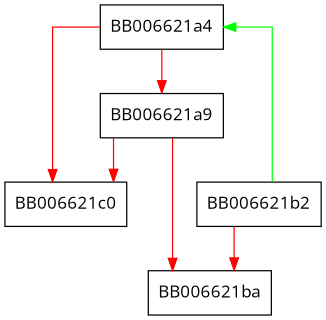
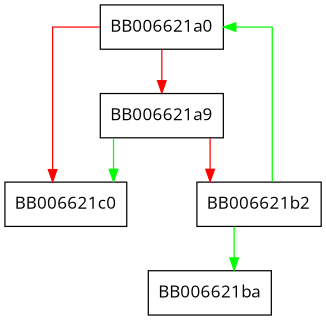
  digraph {
    fontname="Open Sans"
    splines=ortho
    node [fontname="Open Sans" shape=box]
    edge [color=red fontname="Open Sans"]
-   BB006621a0 [label=BB006621a4]
+   BB006621a0
    BB006621c0
    BB006621a9
    BB006621b2
    BB006621ba
    BB006621a0 -> BB006621c0
    BB006621a0 -> BB006621a9
-   BB006621a9 -> BB006621c0
-   BB006621a9 -> BB006621ba
+   BB006621a9 -> BB006621c0 [color=green]
+   BB006621a9 -> BB006621b2
    BB006621b2 -> BB006621a0 [color=green]
-   BB006621b2 -> BB006621ba
+   BB006621b2 -> BB006621ba [color=green]
  }
